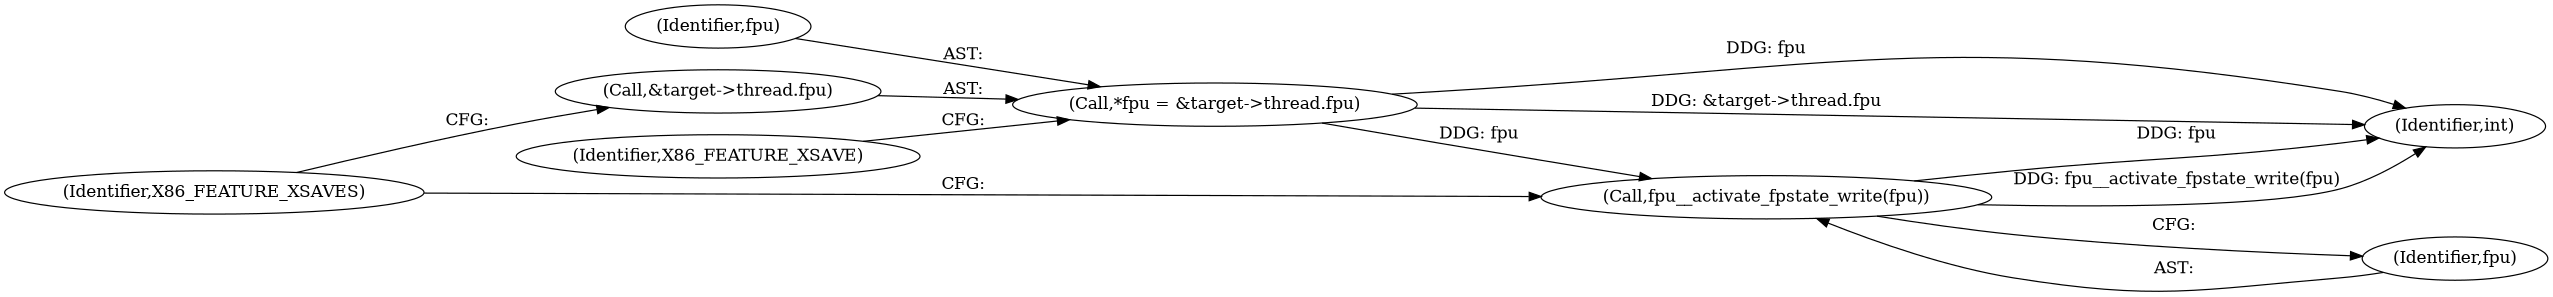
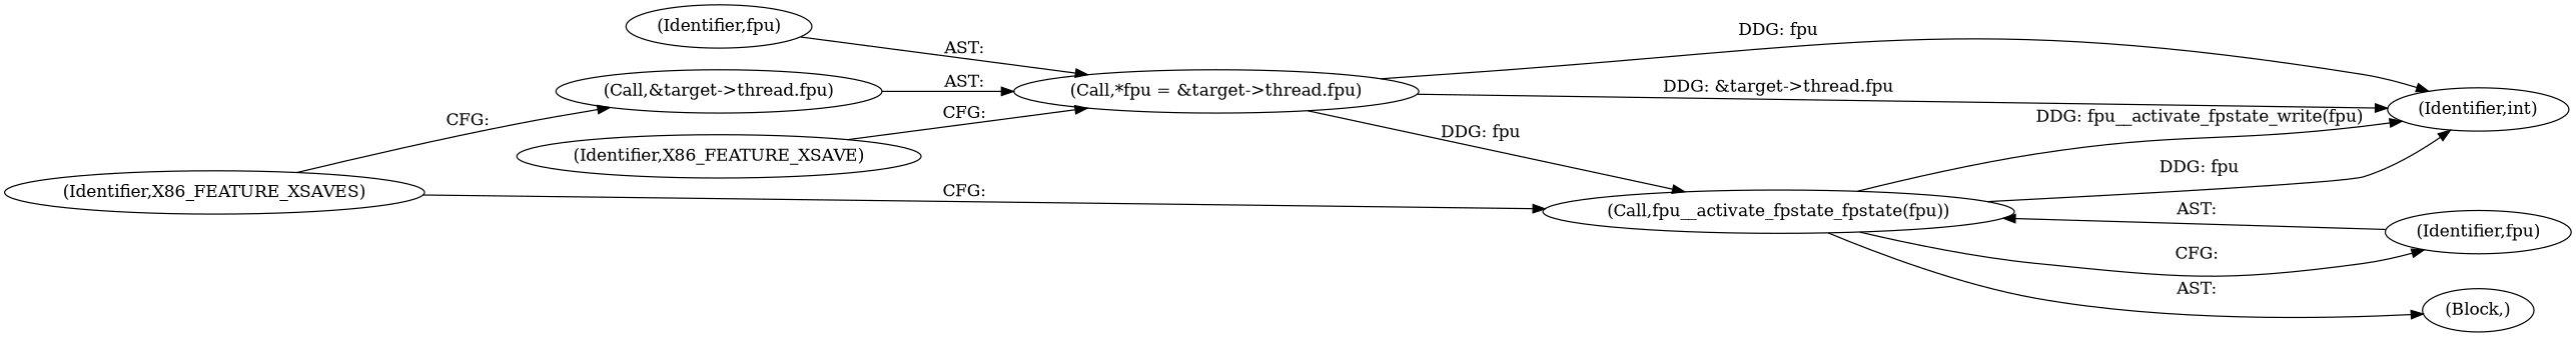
  digraph {
    rankdir=LR
    n1 [label="(Call,*fpu = &target->thread.fpu)"]
-   n2 [label="(Call,fpu__activate_fpstate_write(fpu))"]
+   n2 [label="(Call,fpu__activate_fpstate_fpstate(fpu))"]
    n3 [label="(Identifier,int)"]
+   n4 [label="(Block,)"]
    n5 [label="(Identifier,fpu)"]
    n6 [label="(Call,&target->thread.fpu)"]
    n7 [label="(Identifier,X86_FEATURE_XSAVE)"]
    n8 [label="(Identifier,X86_FEATURE_XSAVES)"]
    n9 [label="(Identifier,fpu)"]
    n1 -> n2 [label="DDG: fpu"]
    n1 -> n3 [label="DDG: fpu"]
    n1 -> n3 [label="DDG: &target->thread.fpu"]
    n2 -> n3 [label="DDG: fpu__activate_fpstate_write(fpu)"]
    n2 -> n3 [label="DDG: fpu"]
+   n2 -> n4 [label="AST: "]
    n2 -> n5 [label="CFG: "]
    n5 -> n2 [label="AST: "]
    n6 -> n1 [label="AST: "]
    n7 -> n1 [label="CFG: "]
    n8 -> n2 [label="CFG: "]
    n8 -> n6 [label="CFG: "]
    n9 -> n1 [label="AST: "]
  }
